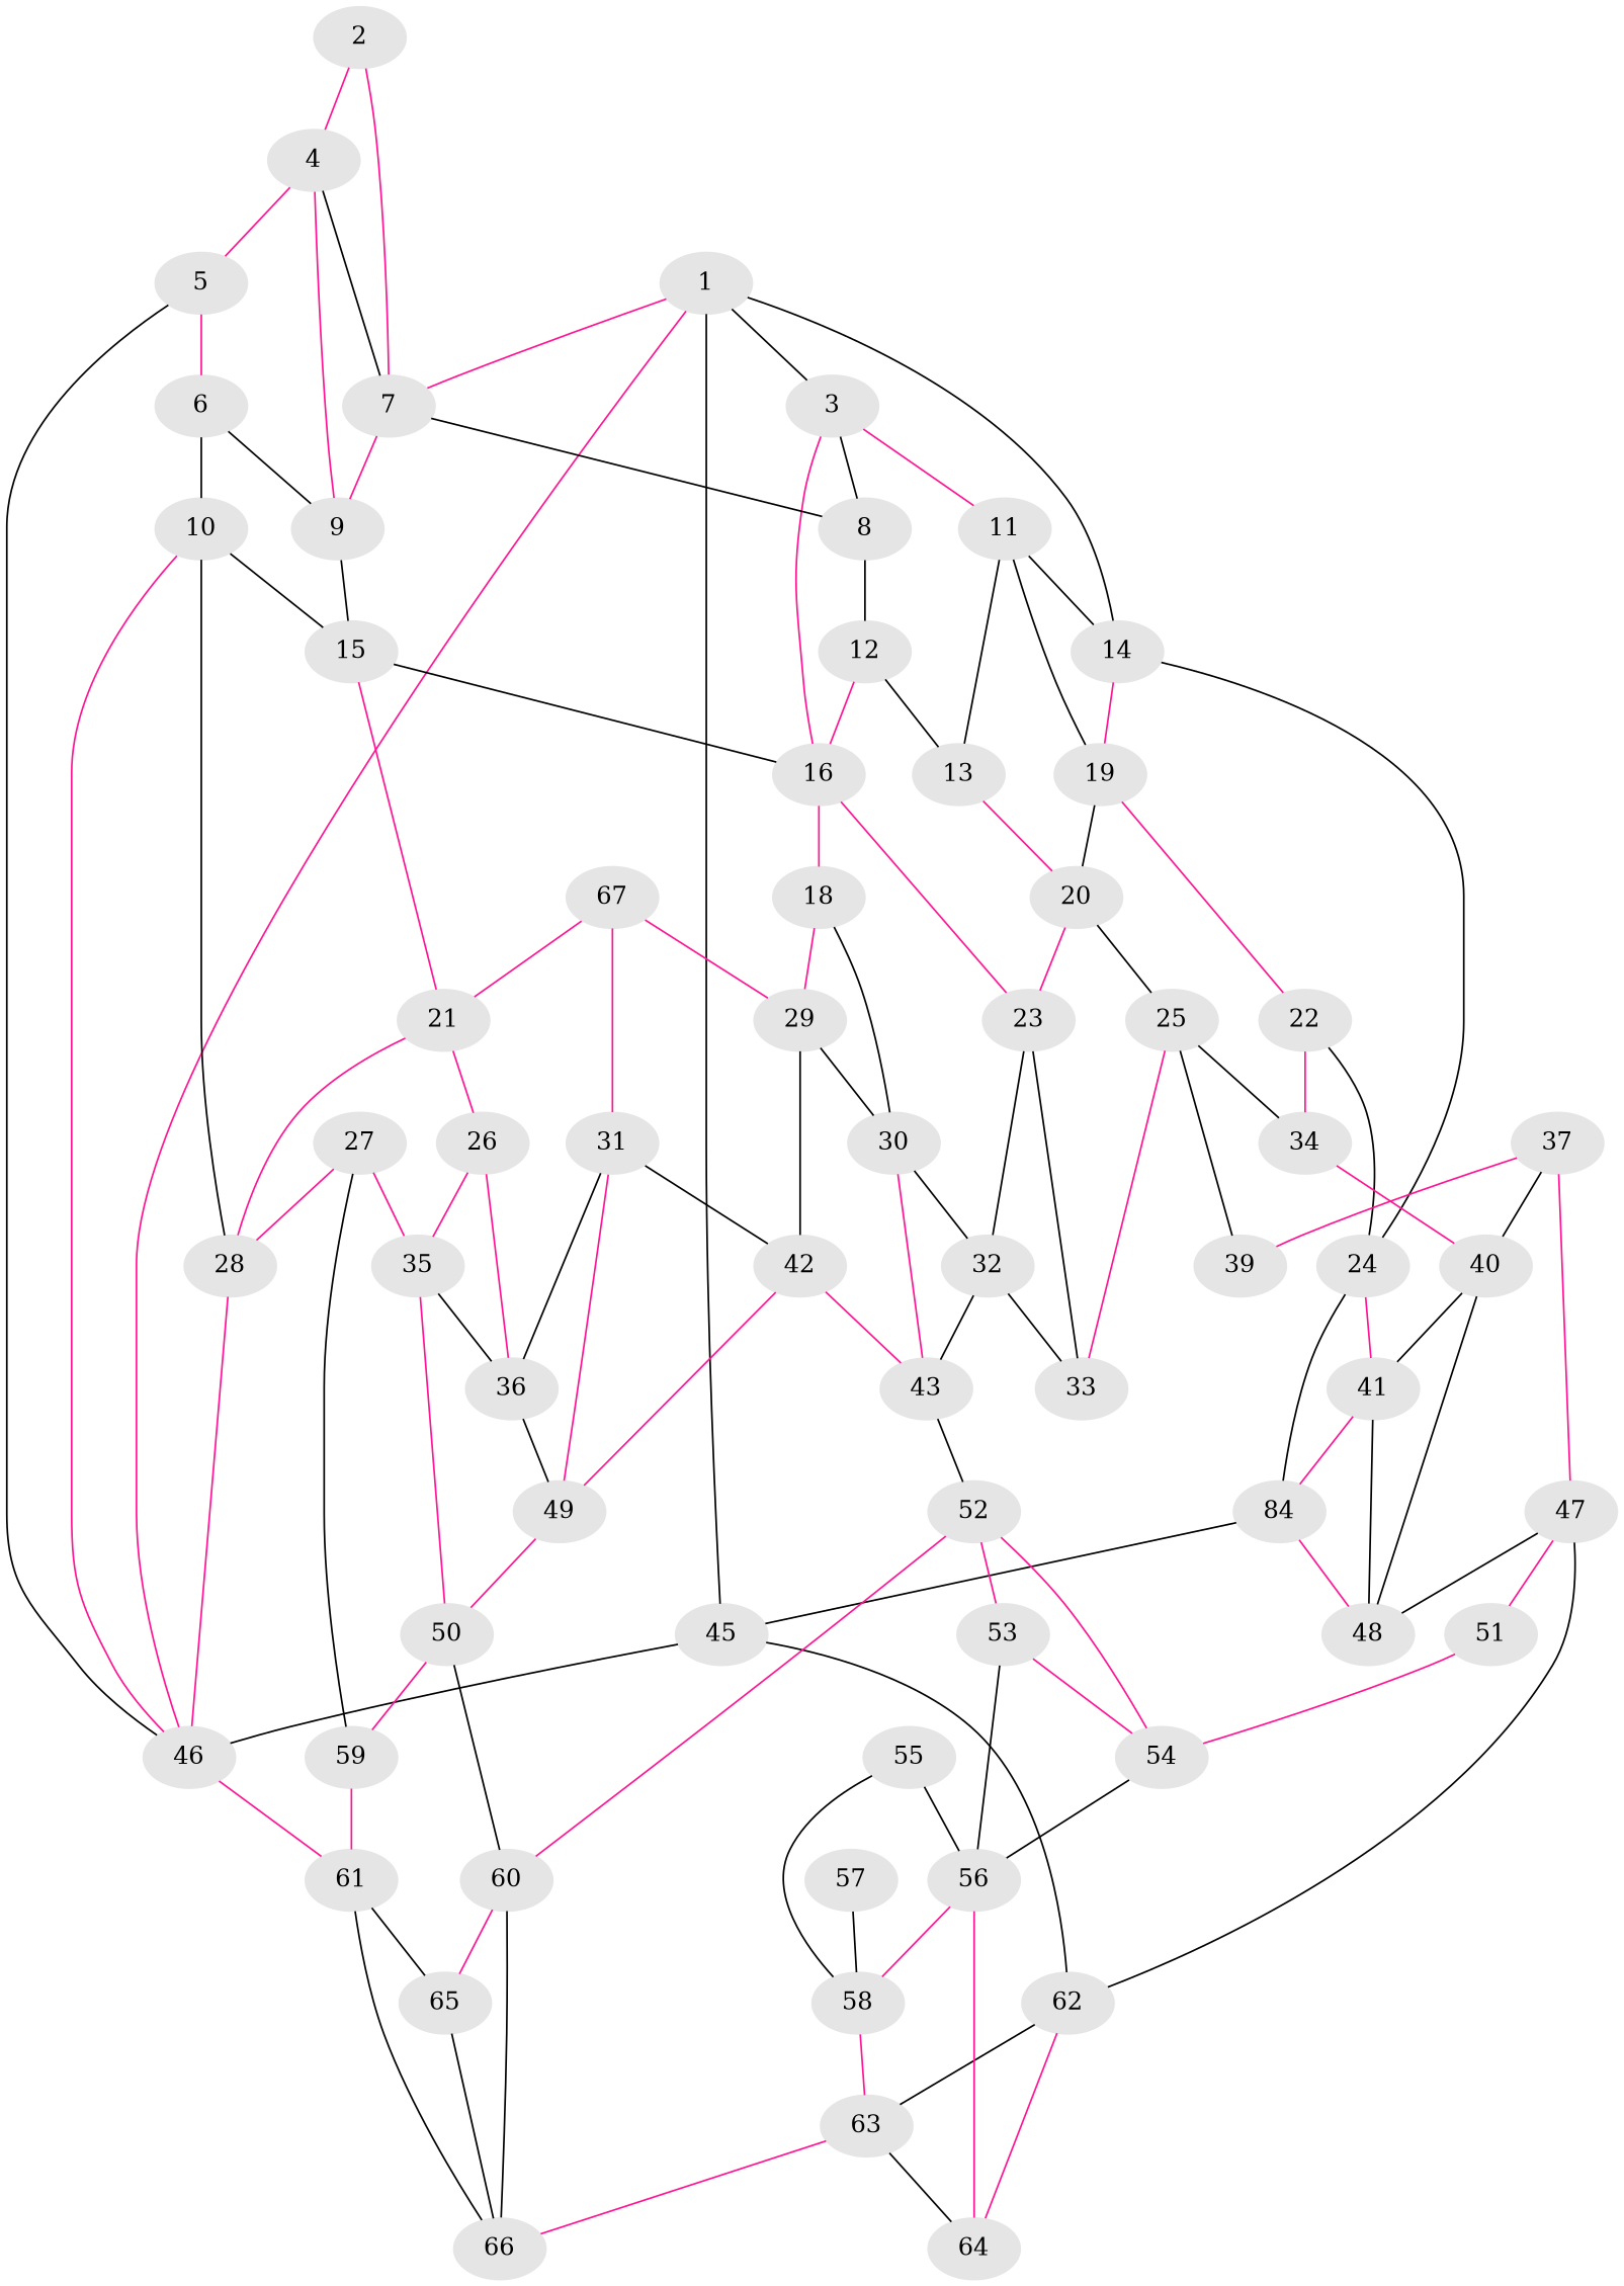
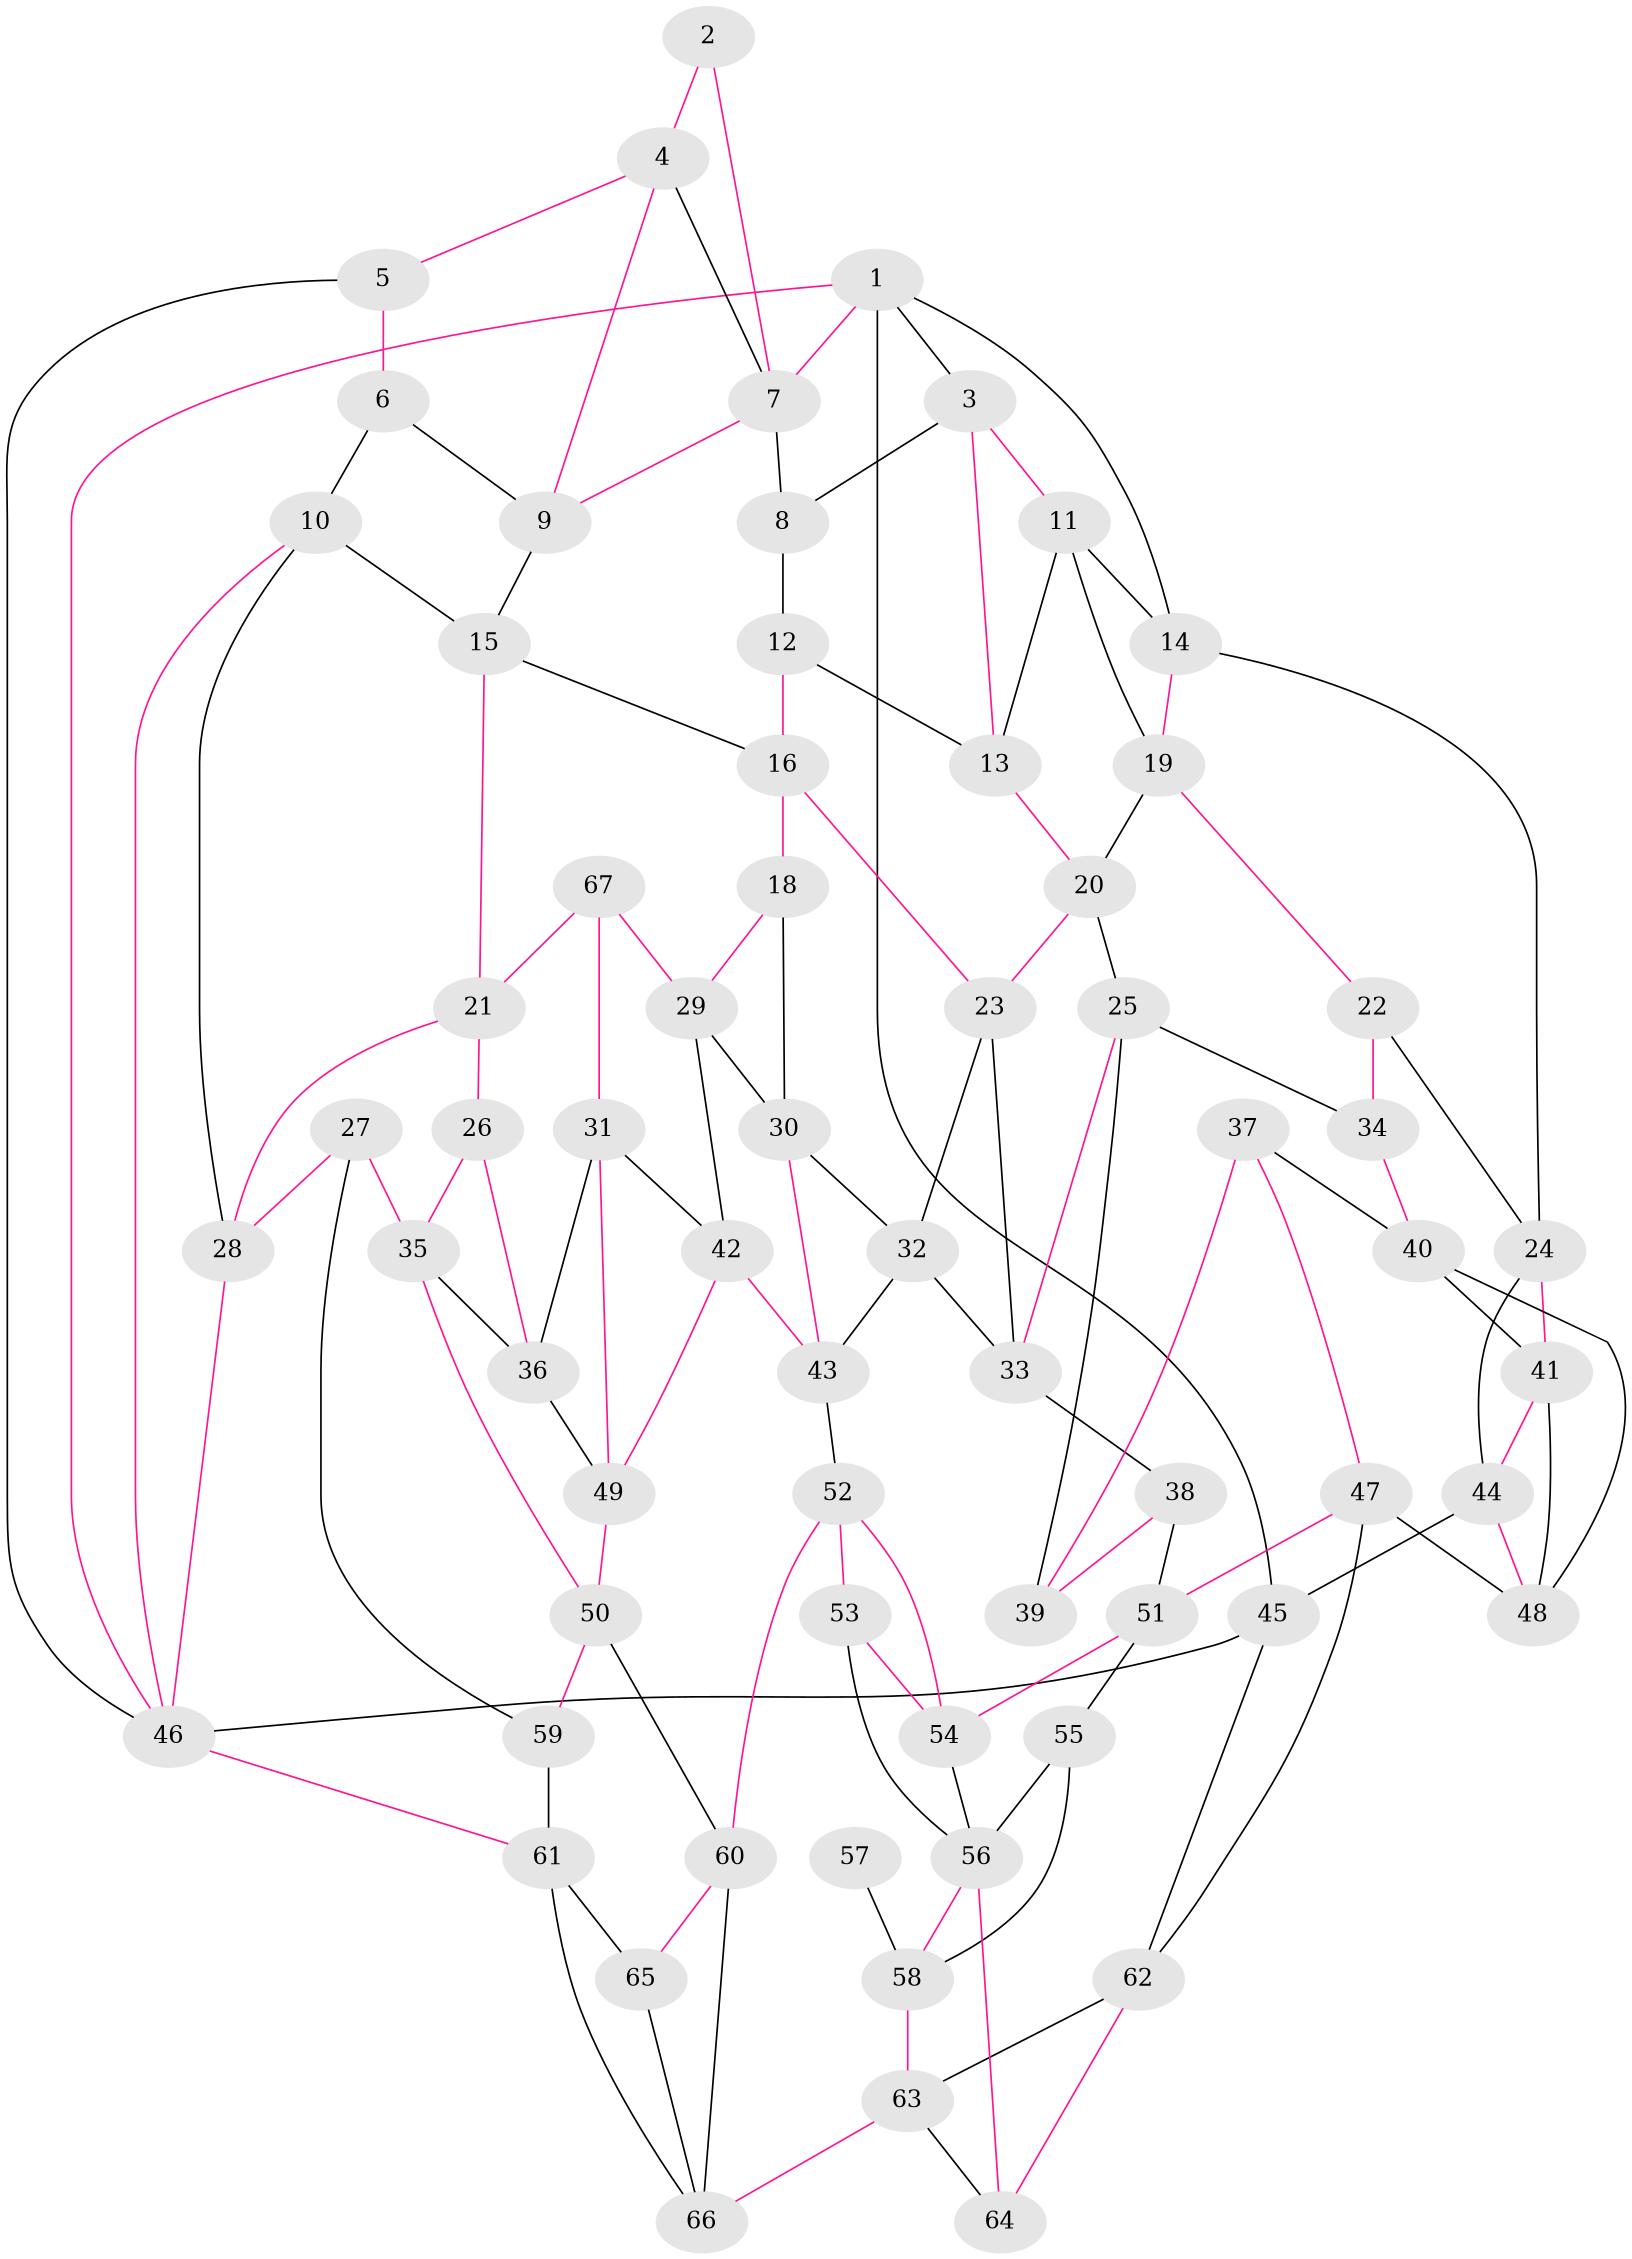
  graph {
    node [color=gray90 style=filled]
    edge [color=black weight=1.0]
    1
    3
    7
    14
    45
    46
    8
    11
    13
    9
    19
    24
    62
    61
    2
    4
    5
    12
    20
    6
    15
    10
    28
    16
    21
    22
    18
    23
    25
    41
-   44 [label=84]
+   44
    26
    29
    30
    32
    33
    n37 [label=67]
    31
    42
    36
    49
    43
    34
    39
    35
    40
+   38
    48
    50
    27
    59
    52
    51
    60
    37
    47
    54
    55
    53
    64
    63
    65
    66
    56
    58
    57
    1 -- 3
    1 -- 7 [color=deeppink]
    1 -- 14
    1 -- 45
    1 -- 46 [color=deeppink]
    3 -- 8
    3 -- 11 [color=deeppink]
-   3 -- 16 [color=deeppink]
+   3 -- 13 [color=deeppink]
    7 -- 8 [weight=2.0]
    7 -- 9 [color=deeppink]
    14 -- 19 [color=deeppink]
    14 -- 24
    45 -- 46
    45 -- 62
    46 -- 61 [color=deeppink]
    8 -- 12
    11 -- 14
    11 -- 13
    11 -- 19
    13 -- 20 [color=deeppink]
    9 -- 15
    19 -- 20
    19 -- 22 [color=deeppink]
    24 -- 41 [color=deeppink]
    24 -- 44
    62 -- 64 [color=deeppink]
    62 -- 63
    61 -- 65
    61 -- 66
    2 -- 7 [color=deeppink]
    2 -- 4 [color=deeppink]
    4 -- 7
    4 -- 9 [color=deeppink]
    4 -- 5 [color=deeppink]
    5 -- 46
    5 -- 6 [color=deeppink]
    12 -- 13
    12 -- 16 [color=deeppink]
    20 -- 23 [color=deeppink]
    20 -- 25
    6 -- 9
    6 -- 10
    15 -- 16
    15 -- 21 [color=deeppink]
    10 -- 46 [color=deeppink]
    10 -- 15
    10 -- 28
    28 -- 46 [color=deeppink]
    16 -- 18 [color=deeppink]
    16 -- 23 [color=deeppink]
    21 -- 28 [color=deeppink]
    21 -- 26 [color=deeppink]
    22 -- 24
    22 -- 34 [color=deeppink weight=2.0]
    18 -- 29 [color=deeppink]
    18 -- 30
    23 -- 32
    23 -- 33
    25 -- 33 [color=deeppink]
    25 -- 34
    25 -- 39
    41 -- 44 [color=deeppink]
    41 -- 48
    44 -- 45
    44 -- 48 [color=deeppink]
    26 -- 36 [color=deeppink]
    26 -- 35 [color=deeppink]
    29 -- 30
    29 -- 42
    30 -- 32
    30 -- 43 [color=deeppink]
    32 -- 33
    32 -- 43
+   33 -- 38
    n37 -- 21 [color=deeppink]
    n37 -- 29 [color=deeppink]
    n37 -- 31 [color=deeppink]
    31 -- 42
    31 -- 36
    31 -- 49 [color=deeppink]
    42 -- 49 [color=deeppink]
    42 -- 43 [color=deeppink]
    36 -- 49
    49 -- 50 [color=deeppink]
    43 -- 52
    34 -- 40 [color=deeppink]
    35 -- 36
    35 -- 50 [color=deeppink]
    40 -- 41
    40 -- 48
+   38 -- 39 [color=deeppink]
+   38 -- 51
    50 -- 59 [color=deeppink]
    50 -- 60
    27 -- 28 [color=deeppink]
    27 -- 35 [color=deeppink]
    27 -- 59
-   59 -- 61 [color=deeppink]
+   59 -- 61
    52 -- 60 [color=deeppink]
    52 -- 54 [color=deeppink]
    52 -- 53 [color=deeppink]
    51 -- 54 [color=deeppink]
+   51 -- 55
    60 -- 65 [color=deeppink]
    60 -- 66
    37 -- 39 [color=deeppink weight=2.0]
    37 -- 40
    37 -- 47 [color=deeppink]
    47 -- 62
    47 -- 48
    47 -- 51 [color=deeppink]
    54 -- 56
    55 -- 56
    55 -- 58
    53 -- 54 [color=deeppink]
    53 -- 56
    63 -- 64
    63 -- 66 [color=deeppink]
    65 -- 66
    56 -- 64 [color=deeppink weight=2.0]
    56 -- 58 [color=deeppink]
    58 -- 63 [color=deeppink]
    57 -- 58
  }
